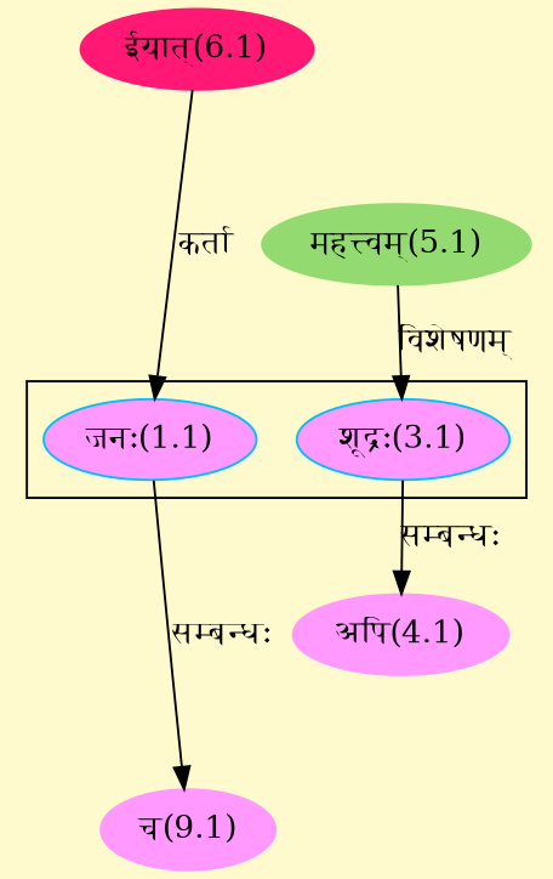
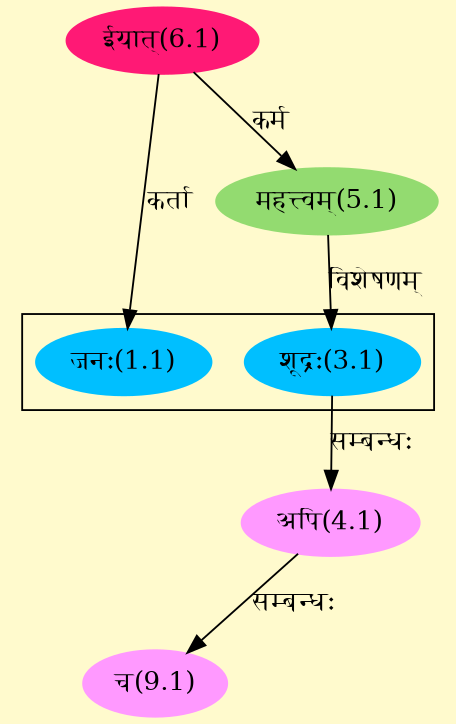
  digraph {
    bgcolor=lemonchiffon1
    compound=true
    rankdir=BT
    node [color="#00BFFF" style=filled]
    edge [dir=back]
-   n1 [label="शूद्रः(3.1)" fillcolor="#FF99FF"]
-   n2 [label="जनः(1.1)" fillcolor="#FF99FF"]
+   n1 [label="शूद्रः(3.1)"]
+   n2 [label="जनः(1.1)"]
    n3 [color="#93DB70" label="महत्त्वम्(5.1)"]
    n4 [color="#FF1975" label="ईयात्(6.1)"]
    n5 [color="#FF99FF" label="च(9.1)"]
    n6 [color="#FF99FF" label="अपि(4.1)"]
    subgraph cluster_1 {
      n1
      n2
    }
    n1 -> n3 [label="विशेषणम्"]
    n2 -> n4 [label="कर्ता"]
-   n5 -> n2 [label="सम्बन्धः"]
+   n3 -> n4 [label="कर्म"]
+   n5 -> n6 [label="सम्बन्धः"]
    n6 -> n1 [label="सम्बन्धः"]
  }
